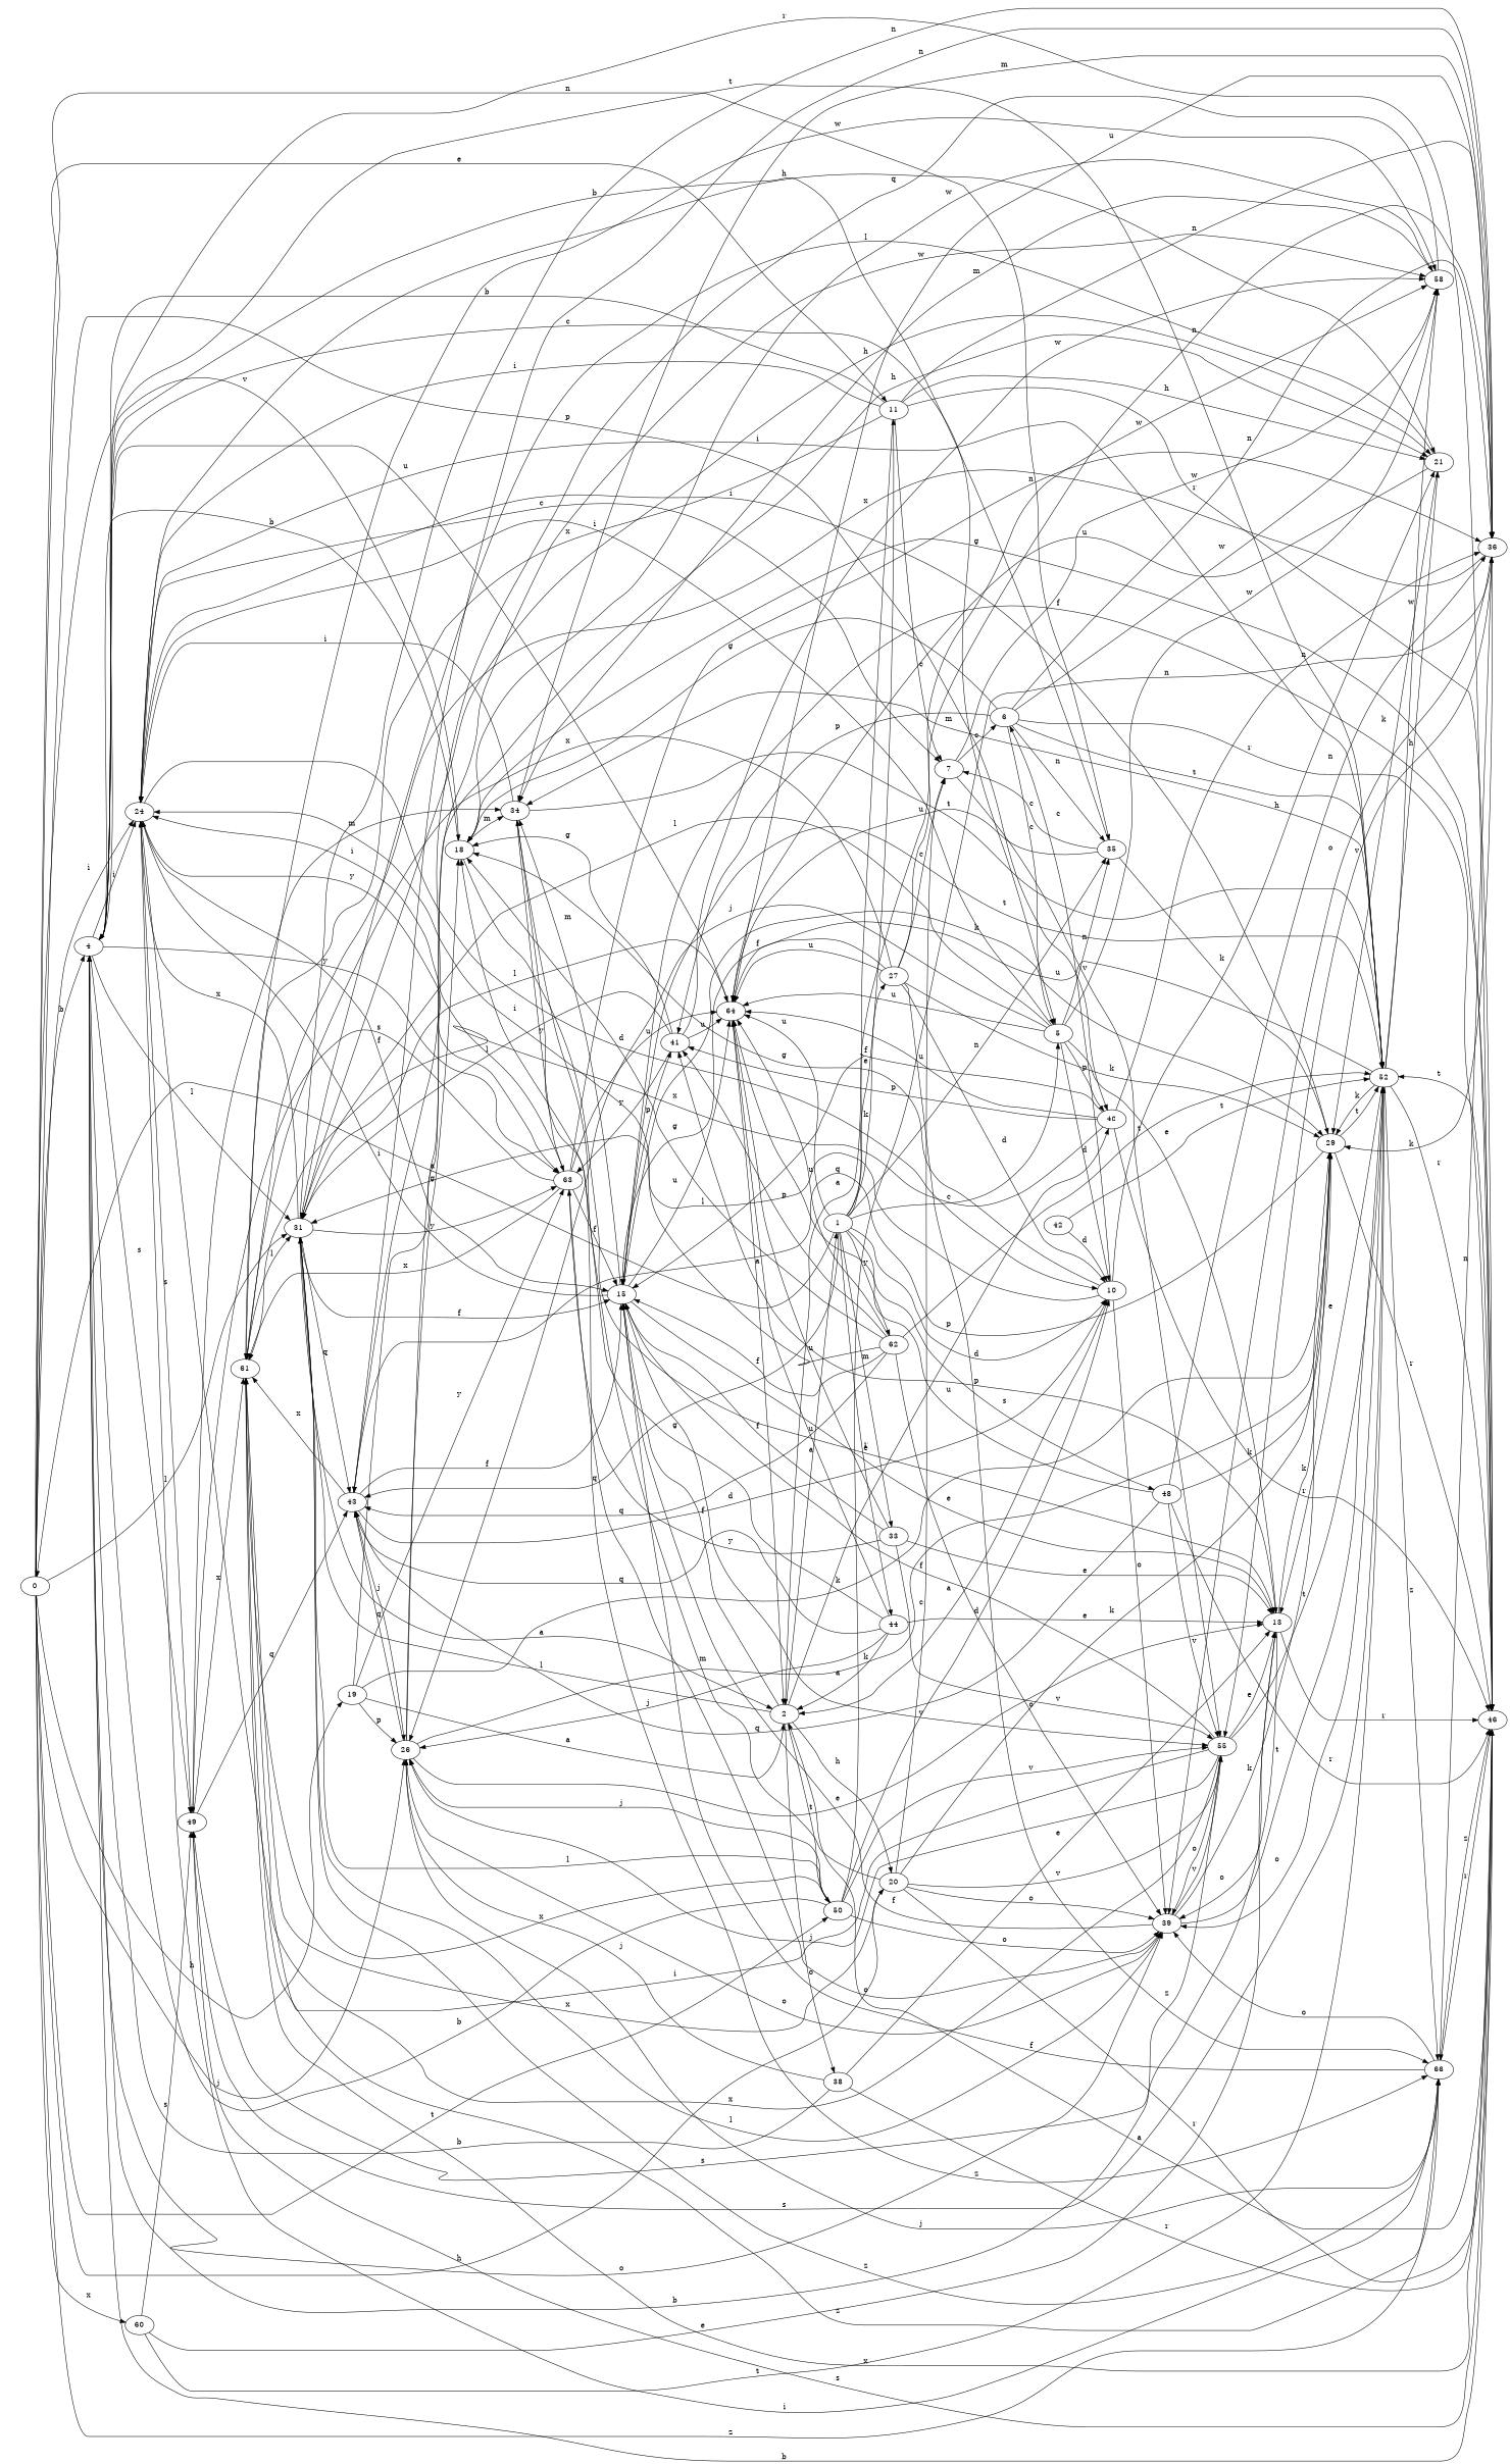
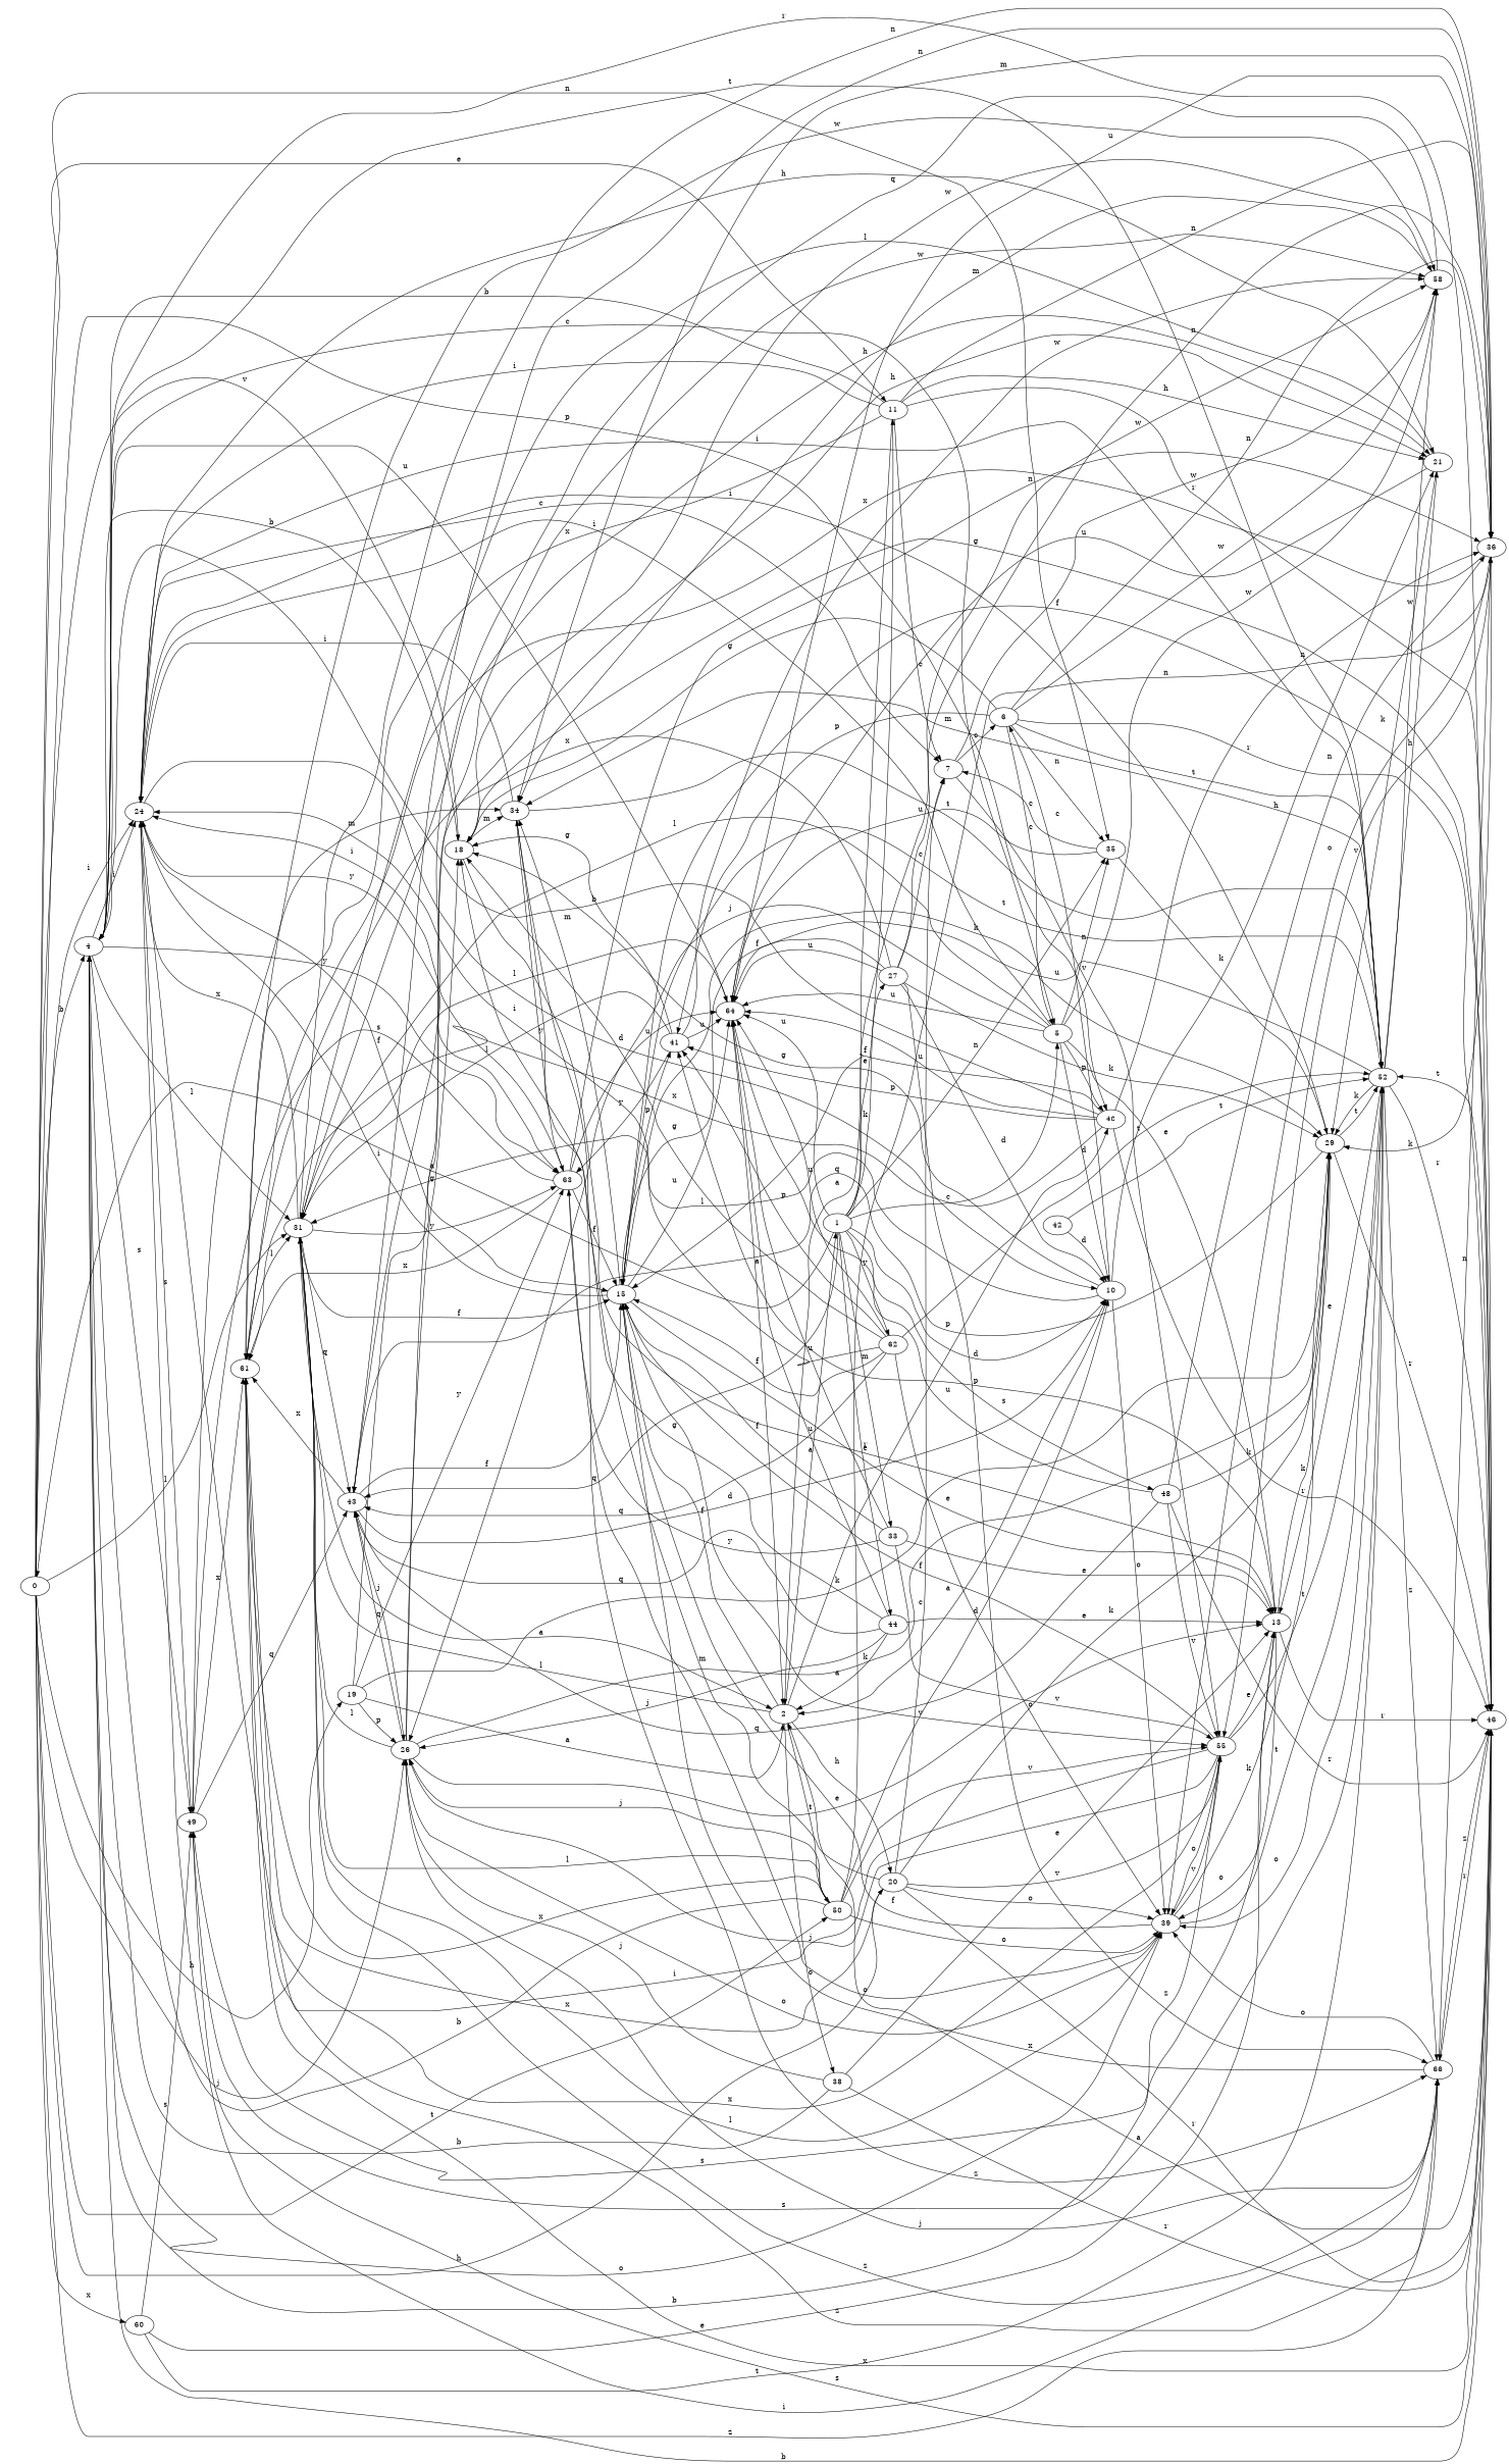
  strict digraph {
    rankdir=LR
    0
    4
    11
    18
    19
    20
    24
    26
    31
    35
    40
    50
    60
    66
    5
    n16 [label=64]
    39
    46
    49
    52
    63
    2
    36
    7
    21
    61
    58
    13
    34
    29
    55
    10
    15
    43
    41
    42
    1
    27
    33
    44
    48
    62
    6
    38
    0 -> 4 [label=b]
    0 -> 11 [label=e]
    0 -> 18 [label=v]
    0 -> 19 [label=h]
    0 -> 20 [label=h]
    0 -> 24 [label=i]
    0 -> 26 [label=j]
    0 -> 31 [label=l]
    0 -> 35 [label=n]
    0 -> 40 [label=p]
    0 -> 50 [label=t]
    0 -> 60 [label=x]
    0 -> 66 [label=z]
    4 -> 24 [label=i]
    4 -> 31 [label=l]
    4 -> 5 [label=c]
    4 -> n16 [label=u]
    4 -> 39 [label=o]
    4 -> 46 [label=r]
    4 -> 49 [label=s]
    4 -> 52 [label=t]
    4 -> 63 [label=y]
    11 -> 4 [label=b]
    11 -> 24 [label=i]
    11 -> 46 [label=r]
    11 -> 2 [label=a]
    11 -> 36 [label=n]
    11 -> 7 [label=c]
    11 -> 21 [label=h]
    11 -> 61 [label=x]
    18 -> 4 [label=b]
    18 -> 58 [label=w]
    18 -> 13 [label=e]
    18 -> 34 [label=m]
    19 -> 26 [label=p]
    19 -> 63 [label=y]
    19 -> 2 [label=a]
    19 -> 21 [label=h]
    19 -> 29 [label=k]
    20 -> 39 [label=o]
    20 -> 46 [label=r]
    20 -> 7 [label=c]
    20 -> 61 [label=x]
    20 -> 34 [label=m]
    20 -> 29 [label=k]
    20 -> 55 [label=v]
    24 -> 49 [label=s]
    24 -> 63 [label=y]
    24 -> 7 [label=c]
    24 -> 21 [label=h]
    24 -> 10 [label=d]
    24 -> 15 [label=f]
    26 -> 18 [label=g]
+   26 -> 31 [label=l]
    26 -> 39 [label=o]
    26 -> 58 [label=w]
    26 -> 13 [label=e]
    26 -> 29 [label=k]
    26 -> 43 [label=q]
    31 -> 24 [label=x]
    31 -> 66 [label=z]
    31 -> 63 [label=y]
    31 -> 2 [label=a]
    31 -> 36 [label=n]
    31 -> 21 [label=h]
    31 -> 15 [label=f]
    31 -> 43 [label=q]
    35 -> n16 [label=u]
    35 -> 7 [label=c]
    35 -> 29 [label=k]
-   35 -> 4 [label=b]
+   40 -> 4 [label=b]
    40 -> n16 [label=u]
    40 -> 46 [label=r]
    40 -> 36 [label=n]
    40 -> 61 [label=x]
    40 -> 15 [label=f]
    40 -> 41 [label=p]
    50 -> 4 [label=b]
    50 -> 26 [label=j]
    50 -> 31 [label=l]
    50 -> 39 [label=o]
    50 -> 36 [label=n]
    50 -> 61 [label=x]
    50 -> 55 [label=v]
    50 -> 10 [label=d]
    60 -> 49 [label=s]
    60 -> 52 [label=t]
    60 -> 13 [label=e]
    66 -> 24 [label=i]
    66 -> 26 [label=j]
    66 -> 39 [label=o]
    66 -> 46 [label=r]
    66 -> 36 [label=n]
-   66 -> 15 [label=f]
+   66 -> 15 [label=x]
    5 -> 24 [label=i]
    5 -> 26 [label=j]
    5 -> 31 [label=l]
    5 -> 35 [label=n]
    5 -> 40 [label=p]
    5 -> n16 [label=u]
    5 -> 58 [label=w]
    5 -> 13 [label=e]
    5 -> 10 [label=d]
    n16 -> 31 [label=l]
    n16 -> 2 [label=a]
    39 -> 31 [label=l]
    39 -> 52 [label=t]
    39 -> 29 [label=k]
    39 -> 55 [label=v]
    39 -> 15 [label=f]
    46 -> 4 [label=b]
    46 -> 18 [label=g]
    46 -> 66 [label=z]
    46 -> 49 [label=s]
    46 -> 52 [label=t]
    46 -> 2 [label=a]
    46 -> 61 [label=x]
    46 -> 15 [label=f]
    49 -> 61 [label=x]
    49 -> 34 [label=m]
    49 -> 43 [label=q]
    52 -> 24 [label=i]
    52 -> 66 [label=z]
    52 -> n16 [label=u]
    52 -> 39 [label=o]
    52 -> 46 [label=r]
    52 -> 49 [label=s]
    52 -> 21 [label=h]
    52 -> 58 [label=w]
    52 -> 13 [label=e]
    52 -> 34 [label=m]
    52 -> 29 [label=k]
    63 -> 24 [label=i]
    63 -> n16 [label=u]
    63 -> 39 [label=o]
    63 -> 49 [label=s]
    63 -> 36 [label=n]
    63 -> 61 [label=x]
    63 -> 15 [label=f]
    2 -> 20 [label=h]
    2 -> 31 [label=l]
    2 -> 40 [label=p]
    2 -> 50 [label=t]
    2 -> 15 [label=f]
    2 -> 1 [label=a]
    2 -> 38 [label=o]
    36 -> n16 [label=u]
    36 -> 39 [label=o]
    36 -> 61 [label=x]
    36 -> 34 [label=m]
    36 -> 29 [label=k]
    36 -> 55 [label=v]
    7 -> 58 [label=w]
    7 -> 55 [label=v]
    7 -> 6 [label=c]
    21 -> 31 [label=l]
    21 -> n16 [label=u]
    21 -> 29 [label=k]
    61 -> 31 [label=l]
    61 -> 66 [label=z]
    61 -> 58 [label=w]
    58 -> 34 [label=m]
    58 -> 43 [label=q]
    13 -> 4 [label=b]
    13 -> 39 [label=o]
    13 -> 46 [label=r]
    13 -> 29 [label=k]
    13 -> 41 [label=p]
    34 -> 24 [label=i]
    34 -> 66 [label=z]
    34 -> 52 [label=t]
    34 -> 63 [label=y]
    29 -> 24 [label=i]
    29 -> 46 [label=r]
    29 -> 52 [label=t]
    29 -> 43 [label=q]
    55 -> 24 [label=i]
    55 -> 26 [label=j]
    55 -> 39 [label=o]
    55 -> 49 [label=s]
    55 -> 52 [label=t]
    55 -> 61 [label=x]
    55 -> 13 [label=e]
    55 -> 15 [label=f]
    10 -> 18 [label=g]
    10 -> 31 [label=l]
    10 -> 39 [label=o]
    10 -> 2 [label=a]
    10 -> 21 [label=h]
    10 -> 6 [label=c]
    15 -> 24 [label=i]
    15 -> n16 [label=u]
    15 -> 52 [label=t]
    15 -> 13 [label=e]
    15 -> 34 [label=m]
    15 -> 29 [label=k]
    15 -> 55 [label=v]
    15 -> 41 [label=p]
    43 -> 26 [label=j]
    43 -> 36 [label=n]
    43 -> 61 [label=x]
    43 -> 10 [label=d]
    43 -> 15 [label=f]
    41 -> 18 [label=g]
    41 -> 31 [label=l]
    41 -> n16 [label=u]
    41 -> 63 [label=y]
    41 -> 58 [label=w]
    42 -> 52 [label=t]
    42 -> 10 [label=d]
    1 -> 0 [label=a]
    1 -> 11 [label=e]
    1 -> 35 [label=n]
    1 -> 5 [label=c]
    1 -> n16 [label=u]
    1 -> 58 [label=w]
    1 -> 10 [label=d]
    1 -> 43 [label=q]
    1 -> 27 [label=k]
    1 -> 33 [label=m]
    1 -> 44 [label=r]
    1 -> 48 [label=s]
    1 -> 62 [label=y]
    27 -> 66 [label=z]
    27 -> n16 [label=u]
    27 -> 36 [label=n]
    27 -> 7 [label=c]
    27 -> 61 [label=x]
    27 -> 29 [label=k]
    27 -> 10 [label=d]
    27 -> 15 [label=f]
    33 -> n16 [label=u]
    33 -> 63 [label=y]
    33 -> 13 [label=e]
    33 -> 55 [label=v]
    33 -> 15 [label=f]
    44 -> 18 [label=g]
    44 -> 26 [label=j]
    44 -> n16 [label=u]
    44 -> 2 [label=a]
    44 -> 13 [label=e]
    44 -> 43 [label=q]
    48 -> n16 [label=u]
    48 -> 46 [label=r]
    48 -> 36 [label=n]
    48 -> 29 [label=k]
    48 -> 55 [label=v]
    48 -> 43 [label=q]
    62 -> 18 [label=g]
    62 -> 24 [label=i]
    62 -> n16 [label=u]
    62 -> 39 [label=o]
    62 -> 52 [label=t]
    62 -> 15 [label=f]
    62 -> 43 [label=q]
    62 -> 41 [label=p]
    6 -> 18 [label=g]
    6 -> 35 [label=n]
    6 -> 5 [label=c]
    6 -> 46 [label=r]
    6 -> 52 [label=t]
    6 -> 36 [label=n]
    6 -> 58 [label=w]
    6 -> 41 [label=p]
    38 -> 4 [label=b]
    38 -> 26 [label=j]
    38 -> 46 [label=r]
    38 -> 13 [label=e]
  }
